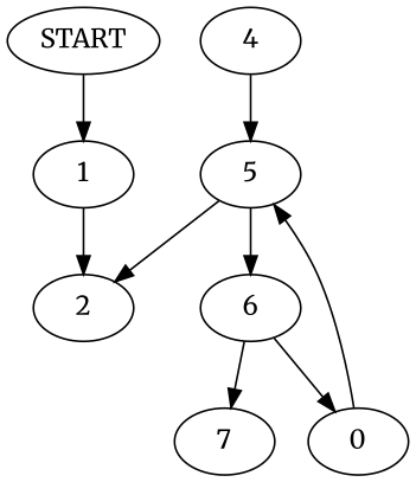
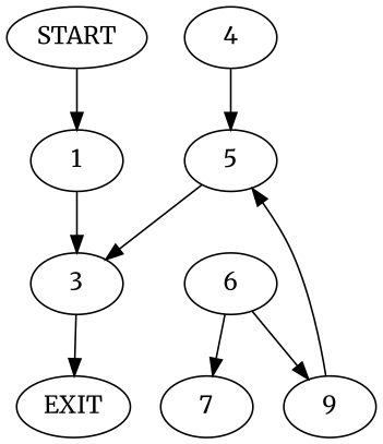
  digraph {
    fontname=Merriweather
    node [fontname=Merriweather]
    edge [fontname=Merriweather]
    n1 [label=START]
    1
-   2
+   2 [label=3]
+   n4 [label=EXIT]
    4
    5
    6
    7
-   9 [label=0]
+   9
    n1 -> 1
    1 -> 2
+   2 -> n4
    4 -> 5
    5 -> 2
-   5 -> 6
    6 -> 7
    6 -> 9
    9 -> 5
  }
